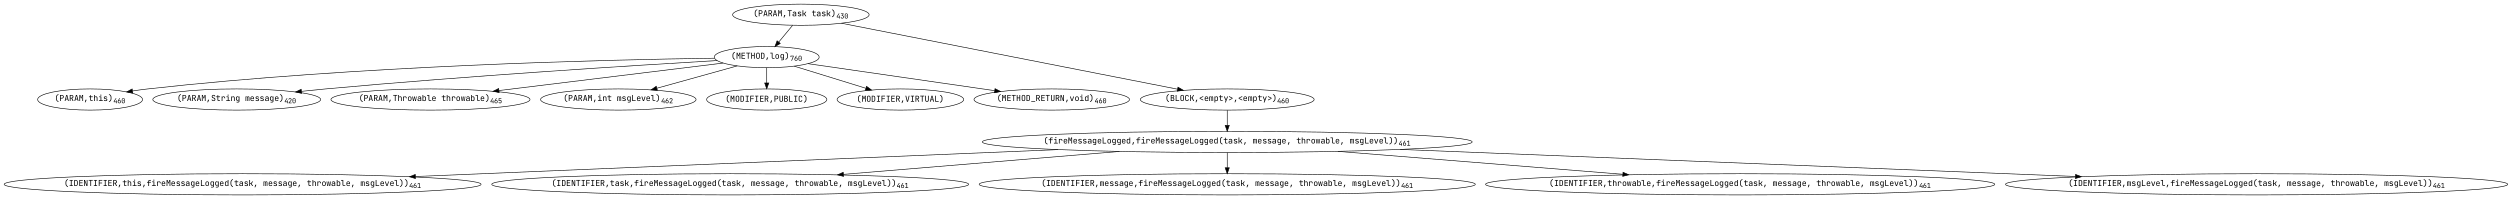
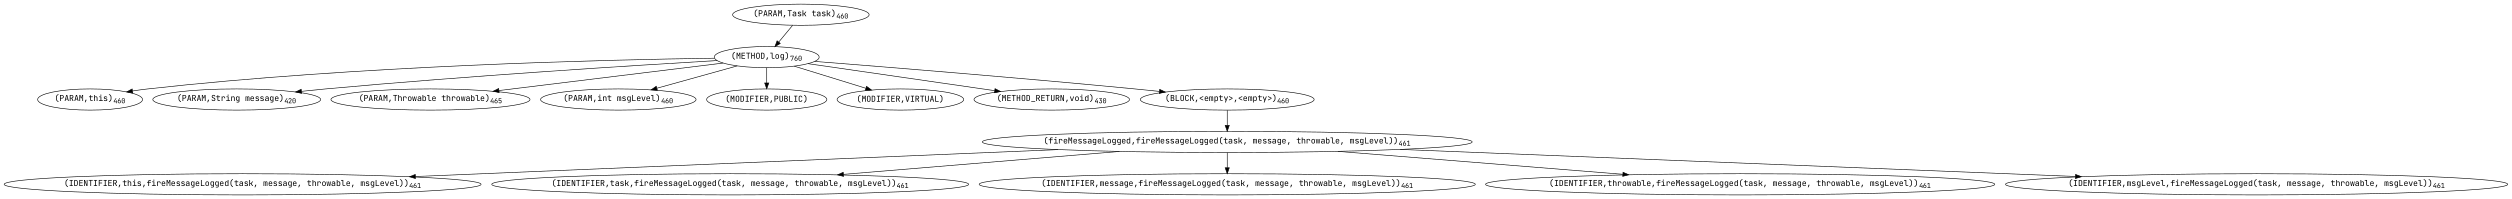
  digraph {
    fontname="JetBrains Mono"
    node [fontname="JetBrains Mono"]
    edge [fontname="JetBrains Mono"]
    n1 [label=<(METHOD,log)<SUB>760</SUB>>]
    n2 [label=<(PARAM,this)<SUB>460</SUB>>]
    n3 [label=<(PARAM,String message)<SUB>420</SUB>>]
    n4 [label=<(PARAM,Throwable throwable)<SUB>465</SUB>>]
-   n5 [label=<(PARAM,int msgLevel)<SUB>462</SUB>>]
+   n5 [label=<(PARAM,int msgLevel)<SUB>460</SUB>>]
    n6 [label=<(BLOCK,&lt;empty&gt;,&lt;empty&gt;)<SUB>460</SUB>>]
    n7 [label=<(MODIFIER,PUBLIC)>]
    n8 [label=<(MODIFIER,VIRTUAL)>]
-   n9 [label=<(METHOD_RETURN,void)<SUB>460</SUB>>]
-   n10 [label=<(PARAM,Task task)<SUB>430</SUB>>]
+   n9 [label=<(METHOD_RETURN,void)<SUB>430</SUB>>]
+   n10 [label=<(PARAM,Task task)<SUB>460</SUB>>]
    n11 [label=<(fireMessageLogged,fireMessageLogged(task, message, throwable, msgLevel))<SUB>461</SUB>>]
    n12 [label=<(IDENTIFIER,this,fireMessageLogged(task, message, throwable, msgLevel))<SUB>461</SUB>>]
    n13 [label=<(IDENTIFIER,task,fireMessageLogged(task, message, throwable, msgLevel))<SUB>461</SUB>>]
    n14 [label=<(IDENTIFIER,message,fireMessageLogged(task, message, throwable, msgLevel))<SUB>461</SUB>>]
    n15 [label=<(IDENTIFIER,throwable,fireMessageLogged(task, message, throwable, msgLevel))<SUB>461</SUB>>]
    n16 [label=<(IDENTIFIER,msgLevel,fireMessageLogged(task, message, throwable, msgLevel))<SUB>461</SUB>>]
    n1 -> n2
    n1 -> n3
    n1 -> n4
    n1 -> n5
-   n10 -> n6
+   n1 -> n6
    n1 -> n7
    n1 -> n8
    n1 -> n9
    n6 -> n11
    n10 -> n1
    n11 -> n12
    n11 -> n13
    n11 -> n14
    n11 -> n15
    n11 -> n16
  }
